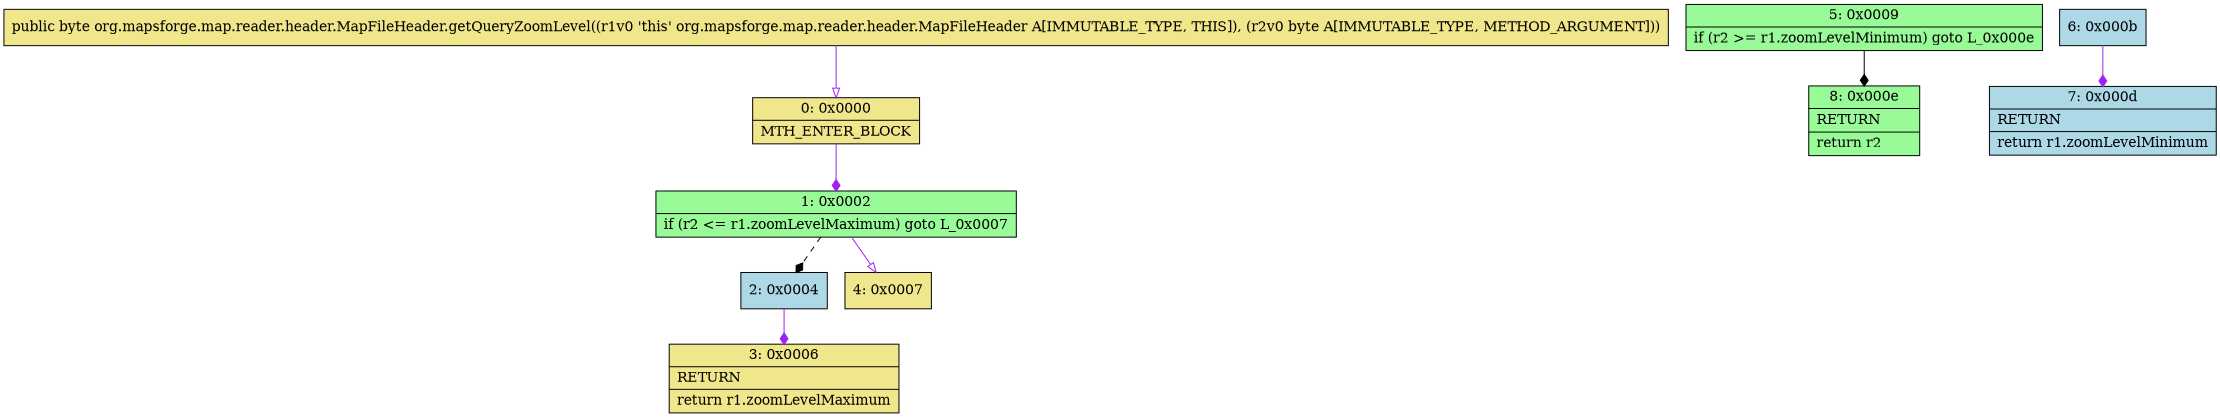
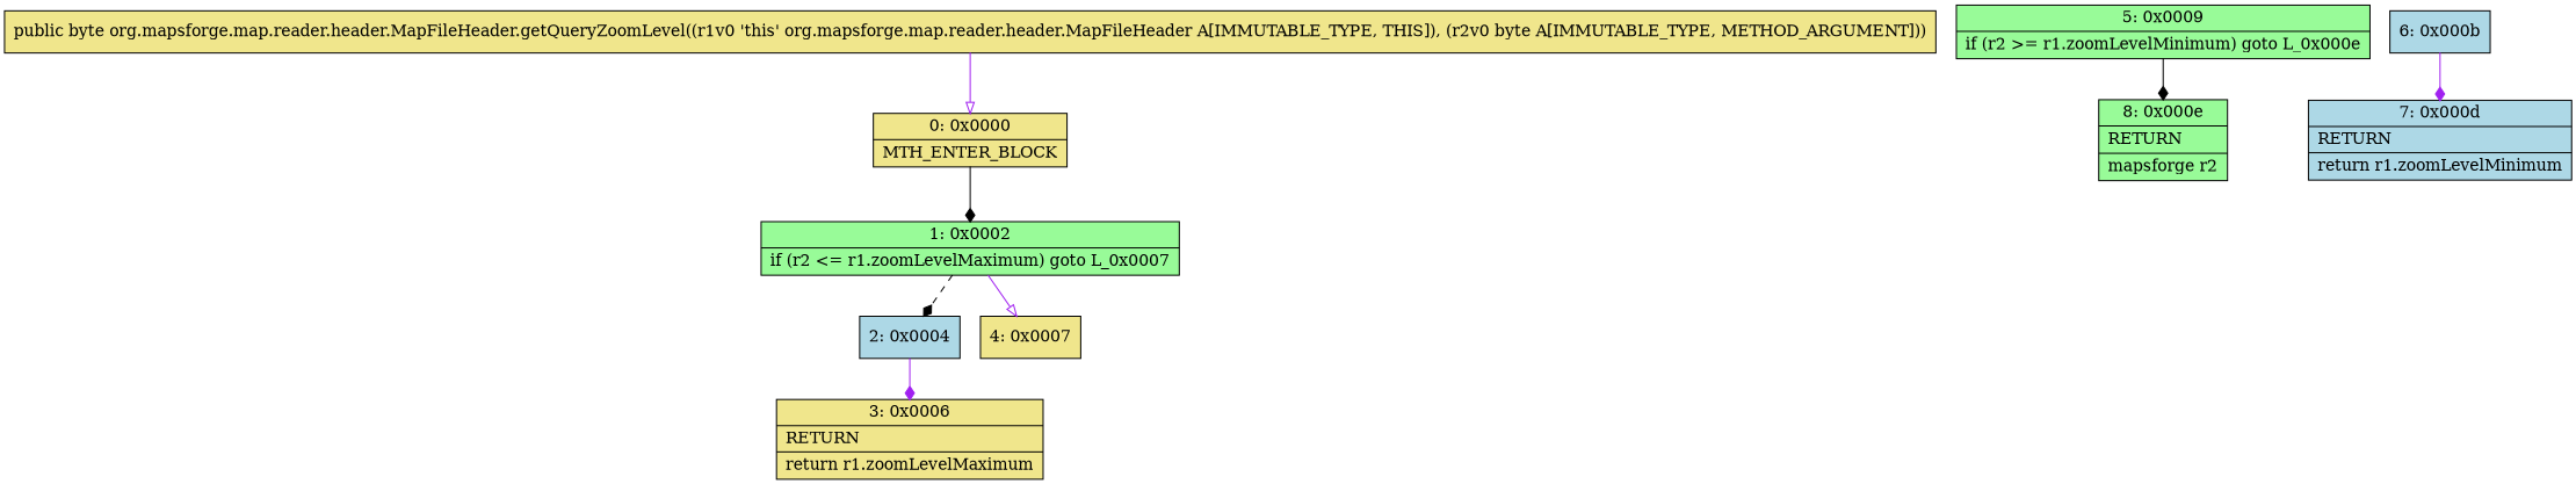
  digraph {
    node [fillcolor=khaki shape=record style=filled]
    edge [arrowhead=diamond color=purple]
    n1 [label="{0\:\ 0x0000|MTH_ENTER_BLOCK\l}"]
    n2 [fillcolor=palegreen label="{1\:\ 0x0002|if (r2 \<= r1.zoomLevelMaximum) goto L_0x0007\l}"]
    n3 [fillcolor=lightblue label="{2\:\ 0x0004}"]
    n4 [label="{4\:\ 0x0007}"]
    n5 [label="{3\:\ 0x0006|RETURN\l|return r1.zoomLevelMaximum\l}"]
    n6 [fillcolor=palegreen label="{5\:\ 0x0009|if (r2 \>= r1.zoomLevelMinimum) goto L_0x000e\l}"]
-   n7 [fillcolor=palegreen label="{8\:\ 0x000e|RETURN\l|return r2\l}"]
+   n7 [fillcolor=palegreen label="{8\:\ 0x000e|RETURN\l|mapsforge r2\l}"]
    n8 [fillcolor=lightblue label="{6\:\ 0x000b}"]
    n9 [fillcolor=lightblue label="{7\:\ 0x000d|RETURN\l|return r1.zoomLevelMinimum\l}"]
    n10 [label="{public byte org.mapsforge.map.reader.header.MapFileHeader.getQueryZoomLevel((r1v0 'this' org.mapsforge.map.reader.header.MapFileHeader A[IMMUTABLE_TYPE, THIS]), (r2v0 byte A[IMMUTABLE_TYPE, METHOD_ARGUMENT])) }"]
-   n1 -> n2
+   n1 -> n2 [color=black]
    n2 -> n3 [color=black style=dashed]
    n2 -> n4 [arrowhead=onormal]
    n3 -> n5
    n6 -> n7 [color=black]
    n8 -> n9
    n10 -> n1 [arrowhead=onormal]
  }
